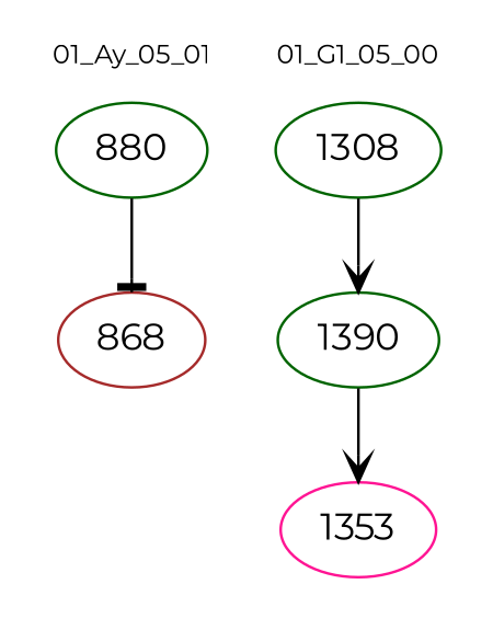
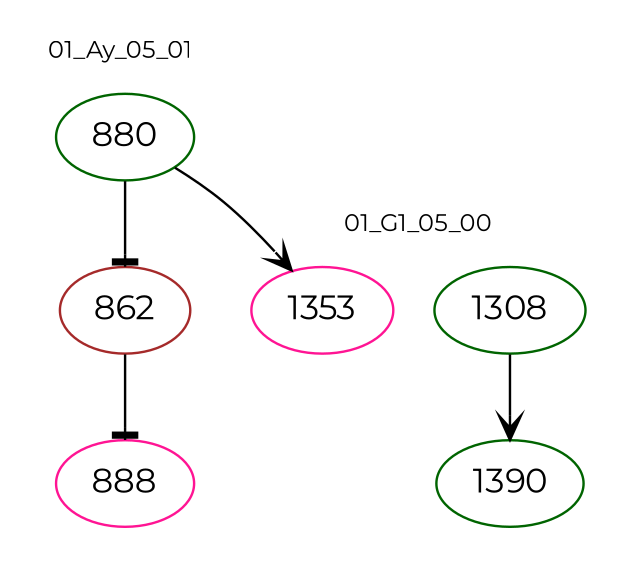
  digraph {
    fontname=Montserrat
    node [color=darkgreen fontname=Montserrat]
    edge [arrowhead=tee color=black fontname=Montserrat]
    n1 [label=880]
-   n2 [color=brown label=868]
+   n2 [color=brown label=862]
+   n3 [color=deeppink label=888]
    n4 [label=1308]
    n5 [label=1390]
    n6 [color=deeppink label=1353]
    subgraph cluster_1 {
      color=white
      fontsize=10
      label="01_Ay_05_01"
      n1
      n2
+     n3
    }
    subgraph cluster_2 {
      color=white
      fontsize=10
      label="01_G1_05_00"
      n4
      n5
      n6
    }
    n1 -> n2
+   n2 -> n3
    n4 -> n5 [arrowhead=vee]
-   n5 -> n6 [arrowhead=vee]
+   n1 -> n6 [arrowhead=vee]
  }
